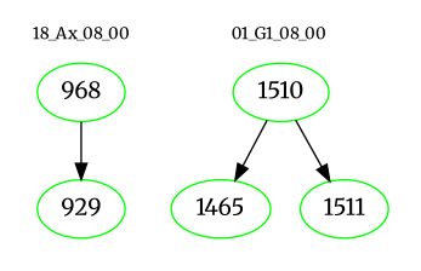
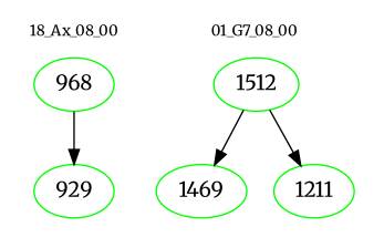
  digraph {
    fontname=Merriweather
    node [color=green fontname=Merriweather]
    edge [color=black fontname=Merriweather]
    n1 [label=968]
    n2 [label=929]
-   n3 [label=1510]
-   n4 [label=1465]
-   n5 [label=1511]
+   n3 [label=1512]
+   n4 [label=1469]
+   n5 [label=1211]
    subgraph cluster_1 {
      color=white
      fontsize=10
      label="18_Ax_08_00"
      n1
      n2
    }
    subgraph cluster_2 {
      color=white
      fontsize=10
-     label="01_G1_08_00"
+     label="01_G7_08_00"
      n3
      n4
      n5
    }
    n1 -> n2
    n3 -> n4
    n3 -> n5
  }
